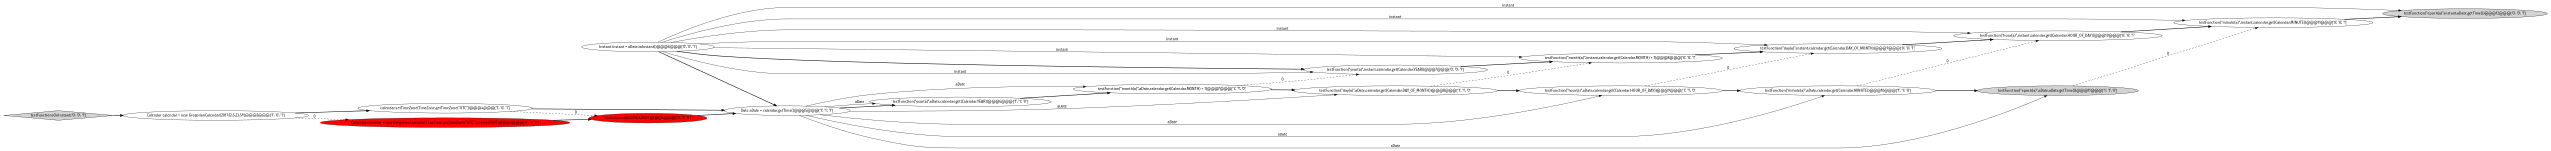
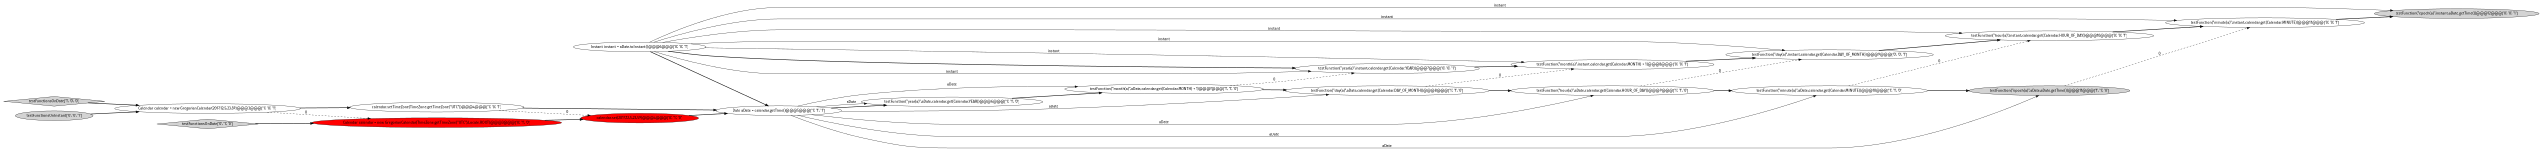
  digraph {
    fontname="Fira Sans"
    rankdir=LR
    node [fillcolor=white fontname="Fira Sans" shape=ellipse style=filled]
    edge [fontname="Fira Sans" style=bold]
    n1 [label="Instant instant = aDate.toInstant()@@@6@@@['0', '0', '1']"]
    n2 [label="testFunction(\"month(a)\",instant,calendar.get(Calendar.MONTH) + 1)@@@8@@@['0', '0', '1']"]
    n3 [fillcolor=lightgray label="testFunction(\"epoch(a)\",instant,aDate.getTime())@@@12@@@['0', '0', '1']"]
    n4 [label="testFunction(\"hour(a)\",instant,calendar.get(Calendar.HOUR_OF_DAY))@@@10@@@['0', '0', '1']"]
    n5 [label="testFunction(\"year(a)\",instant,calendar.get(Calendar.YEAR))@@@7@@@['0', '0', '1']"]
    n6 [label="testFunction(\"day(a)\",instant,calendar.get(Calendar.DAY_OF_MONTH))@@@9@@@['0', '0', '1']"]
    n7 [label="testFunction(\"minute(a)\",instant,calendar.get(Calendar.MINUTE))@@@11@@@['0', '0', '1']"]
    n8 [label="Date aDate = calendar.getTime()@@@5@@@['1', '1', '1']"]
    n9 [label="testFunction(\"hour(a)\",aDate,calendar.get(Calendar.HOUR_OF_DAY))@@@9@@@['1', '1', '0']"]
    n10 [label="testFunction(\"minute(a)\",aDate,calendar.get(Calendar.MINUTE))@@@10@@@['1', '1', '0']"]
    n11 [fillcolor=lightgray label="testFunction(\"epoch(a)\",aDate,aDate.getTime())@@@11@@@['1', '1', '0']"]
    n12 [label="Calendar calendar = new GregorianCalendar(2017,12,5,23,59)@@@3@@@['1', '0', '1']"]
    n13 [label="calendar.setTimeZone(TimeZone.getTimeZone(\"UTC\"))@@@4@@@['1', '0', '1']"]
    n14 [fillcolor=red label="Calendar calendar = new GregorianCalendar(TimeZone.getTimeZone(\"UTC\"),Locale.ROOT)@@@3@@@['0', '1', '0']"]
    n15 [fillcolor=red label="calendar.set(2017,12,5,23,59)@@@4@@@['0', '1', '0']"]
    n16 [label="testFunction(\"day(a)\",aDate,calendar.get(Calendar.DAY_OF_MONTH))@@@8@@@['1', '1', '0']"]
    n17 [label="testFunction(\"year(a)\",aDate,calendar.get(Calendar.YEAR))@@@6@@@['1', '1', '0']"]
    n18 [label="testFunction(\"month(a)\",aDate,calendar.get(Calendar.MONTH) + 1)@@@7@@@['1', '1', '0']"]
-   n21 [fillcolor=lightgray label="testFunctionsOnInstant['0', '0', '1']" shape=diamond]
+   n19 [fillcolor=lightgray label="testFunctionsOnDate['1', '0', '0']" shape=diamond]
+   n20 [fillcolor=lightgray label="testFunctionsOnDate['0', '1', '0']" shape=diamond]
+   n21 [fillcolor=lightgray label="testFunctionsOnInstant['0', '0', '1']"]
    n1 -> n2 [label=instant style=solid]
    n1 -> n3 [label=instant style=solid]
    n1 -> n4 [label=instant style=solid]
    n1 -> n5
    n1 -> n5 [label=instant style=solid]
    n1 -> n6 [label=instant style=solid]
    n1 -> n7 [label=instant style=solid]
    n1 -> n8
    n2 -> n6
    n4 -> n7
    n5 -> n2
    n6 -> n4
    n7 -> n3
    n8 -> n9 [label=aDate style=solid]
    n8 -> n10 [label=aDate style=solid]
    n8 -> n11 [label=aDate style=solid]
    n8 -> n16 [label=aDate style=solid]
    n8 -> n17 [label=aDate style=solid]
    n8 -> n17
    n8 -> n18 [label=aDate style=solid]
    n9 -> n6 [label=0 style=dashed]
    n9 -> n10
    n10 -> n4 [label=0 style=dashed]
    n10 -> n11
    n11 -> n7 [label=0 style=dashed]
    n12 -> n13
    n12 -> n14 [label=0 style=dashed]
    n13 -> n8
    n13 -> n15 [label=0 style=dashed]
    n14 -> n15
    n15 -> n8
    n16 -> n2 [label=0 style=dashed]
    n16 -> n9
    n17 -> n18
    n18 -> n5 [label=0 style=dashed]
    n18 -> n16
+   n19 -> n12
+   n20 -> n14
    n21 -> n12
  }
